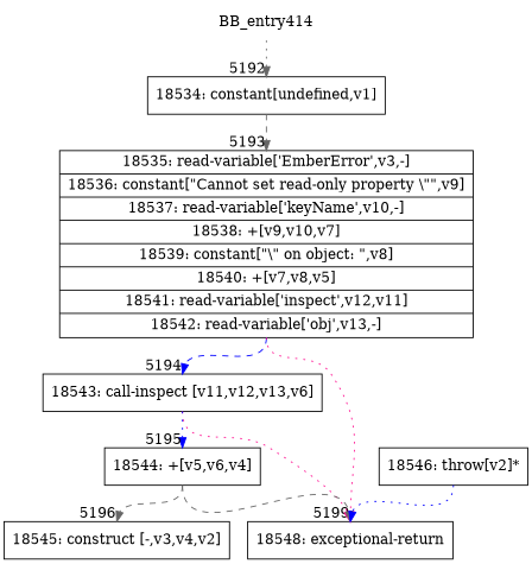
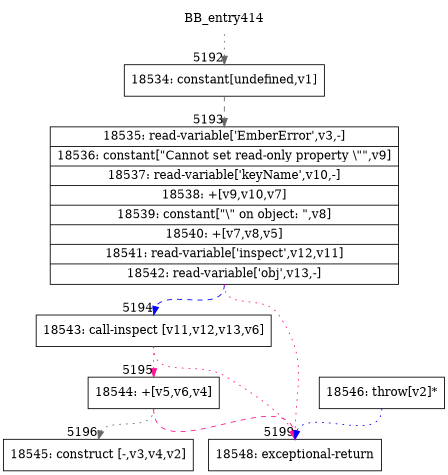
  digraph {
    rankdir=TD
    node [shape=record]
    edge [color=gray40 headport=n style=dotted tailport=s]
    BB_entry414 [shape=none]
    n2 [label="{18534: constant[undefined,v1]}"]
    n3 [label="{18535: read-variable['EmberError',v3,-]|18536: constant[\"Cannot set read-only property \\\"\",v9]|18537: read-variable['keyName',v10,-]|18538: +[v9,v10,v7]|18539: constant[\"\\\" on object: \",v8]|18540: +[v7,v8,v5]|18541: read-variable['inspect',v12,v11]|18542: read-variable['obj',v13,-]}"]
    n4 [label="{18543: call-inspect [v11,v12,v13,v6]}"]
    n5 [label="{18548: exceptional-return}"]
    n6 [label="{18544: +[v5,v6,v4]}"]
    n7 [label="{18545: construct [-,v3,v4,v2]}"]
    n8 [label="{18546: throw[v2]*}"]
    BB_entry414 -> n2 [headlabel="    5192"]
    n2 -> n3 [headlabel="      5193" style=dashed]
    n3 -> n4 [color=blue headlabel="      5194" style=dashed]
    n3 -> n5 [color=deeppink headlabel="      5199"]
    n4 -> n5 [color=deeppink]
-   n4 -> n6 [color=blue headlabel="      5195"]
-   n6 -> n5 [style=dashed]
-   n6 -> n7 [headlabel="      5196" style=dashed]
+   n4 -> n6 [color=deeppink headlabel="      5195"]
+   n6 -> n5 [color=deeppink style=dashed]
+   n6 -> n7 [headlabel="      5196"]
    n8 -> n5 [color=blue]
  }
